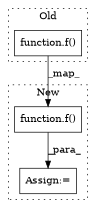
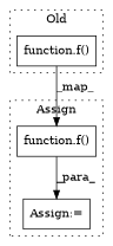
  digraph {
    node [a=75 l="2,1" shape=box]
    n1 [label="function.f()" s="13954,13957"]
    n2 [a=68 l=3 label="Assign:=" s=13943]
    n3 [label="function.f()" s="13929,13932"]
    subgraph cluster_1 {
-     label=New
+     label=Assign
      style=dotted
      n1
      n2
    }
    subgraph cluster_2 {
      label=Old
      style=dotted
      n3
    }
    n1 -> n2 [label=_para_]
    n3 -> n1 [label=_map_]
  }
